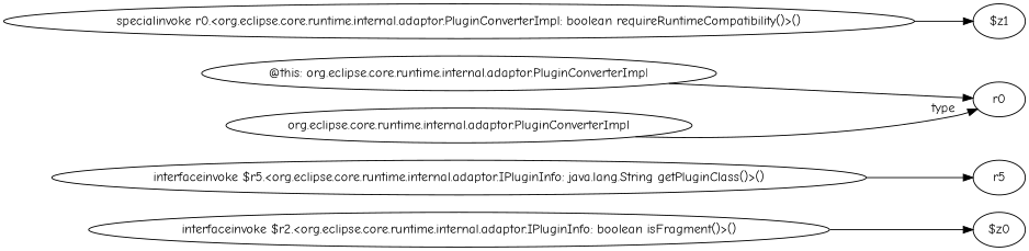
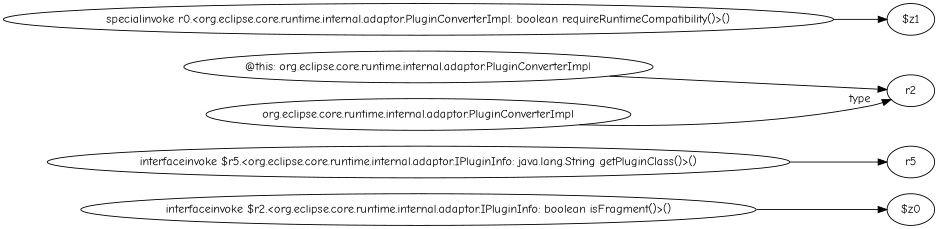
  digraph {
    fontname="Comic Neue"
    rankdir=LR
    node [fontname="Comic Neue"]
    edge [fontname="Comic Neue"]
    n1 [label="interfaceinvoke $r2.<org.eclipse.core.runtime.internal.adaptor.IPluginInfo: boolean isFragment()>()"]
    n2 [label="$z0"]
    n3 [label="interfaceinvoke $r5.<org.eclipse.core.runtime.internal.adaptor.IPluginInfo: java.lang.String getPluginClass()>()"]
    n4 [label=r5]
    n5 [label="@this: org.eclipse.core.runtime.internal.adaptor.PluginConverterImpl"]
-   n6 [label=r0]
+   n6 [label=r2]
    n7 [label="specialinvoke r0.<org.eclipse.core.runtime.internal.adaptor.PluginConverterImpl: boolean requireRuntimeCompatibility()>()"]
    n8 [label="$z1"]
    n9 [label="org.eclipse.core.runtime.internal.adaptor.PluginConverterImpl"]
    n1 -> n2
    n3 -> n4
    n5 -> n6
    n7 -> n8
    n9 -> n6 [label=type]
  }
